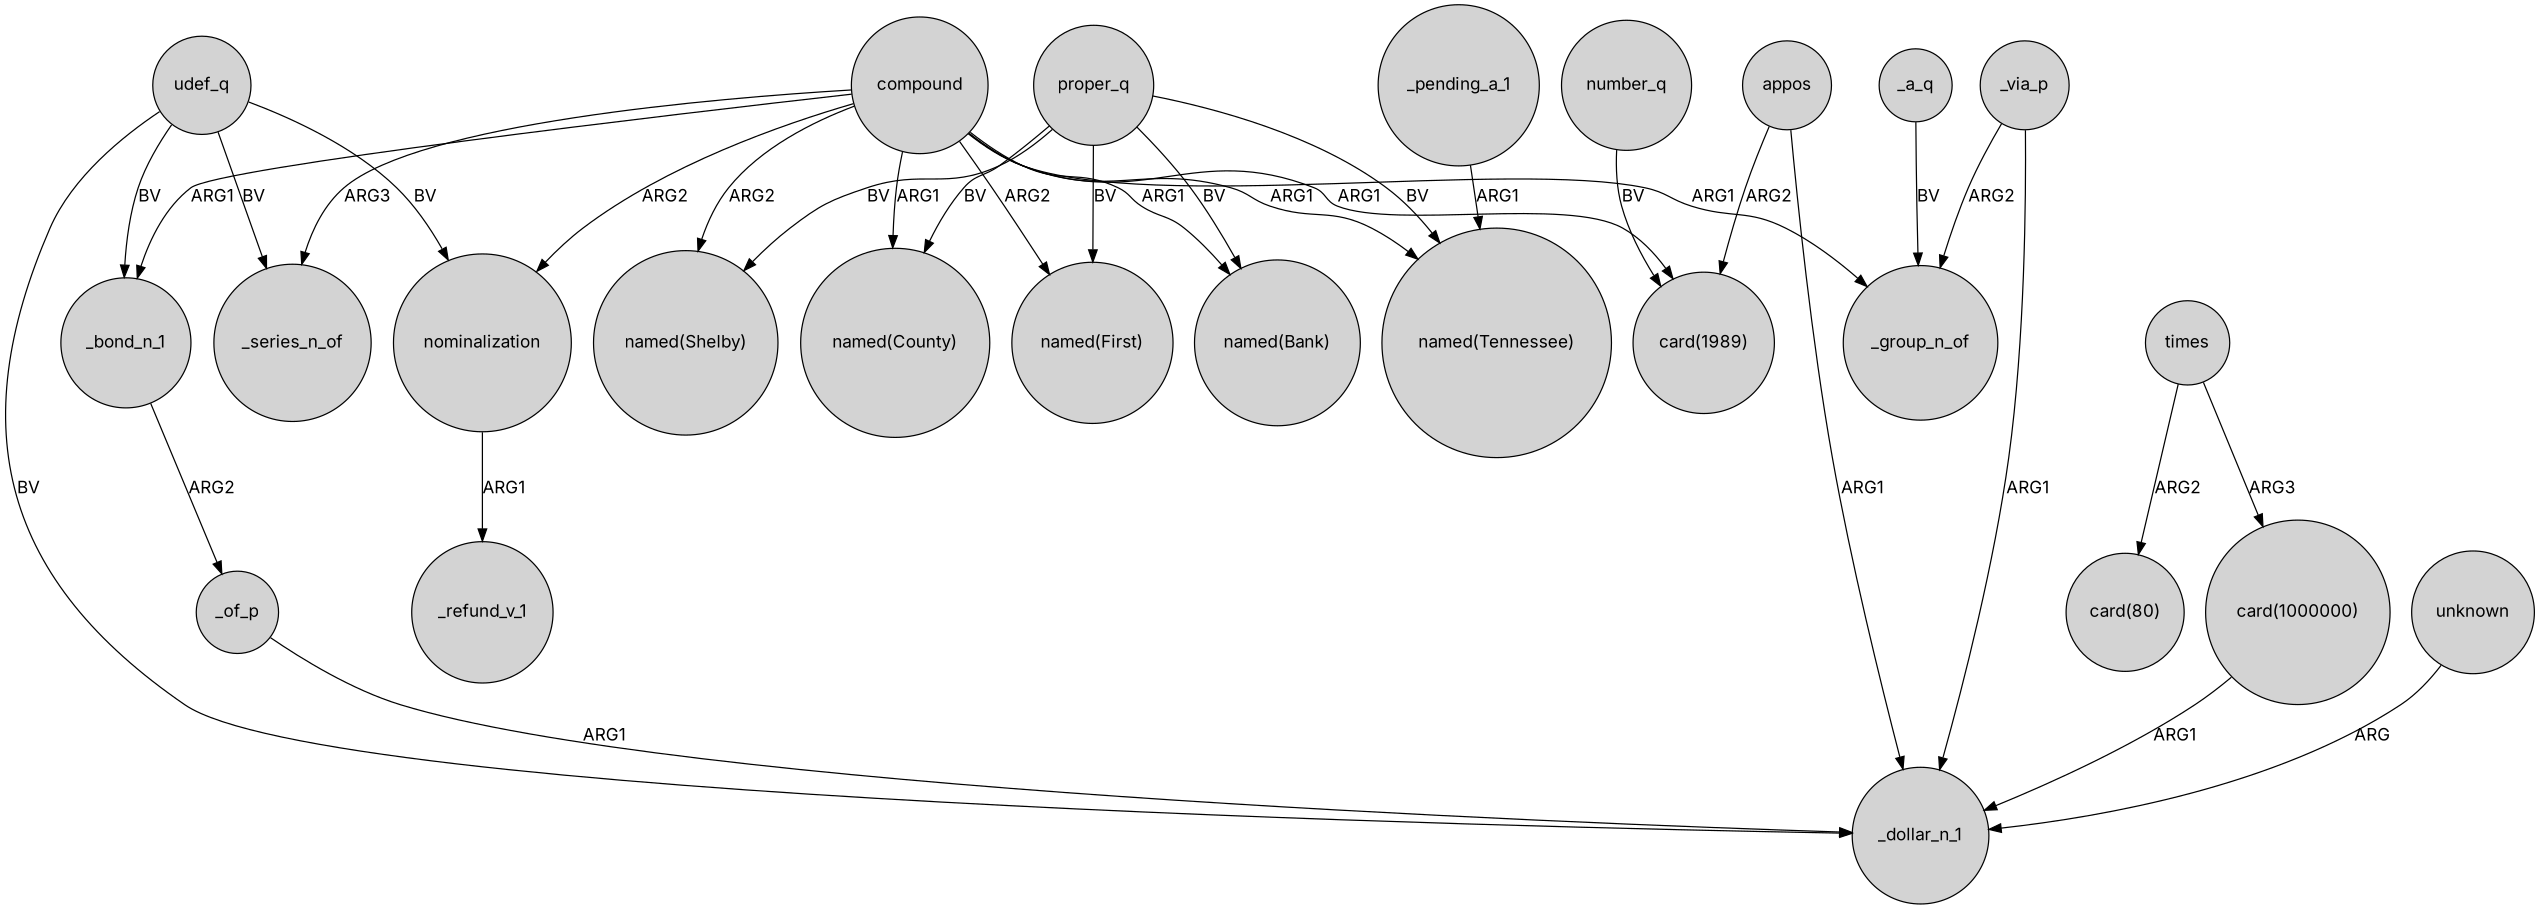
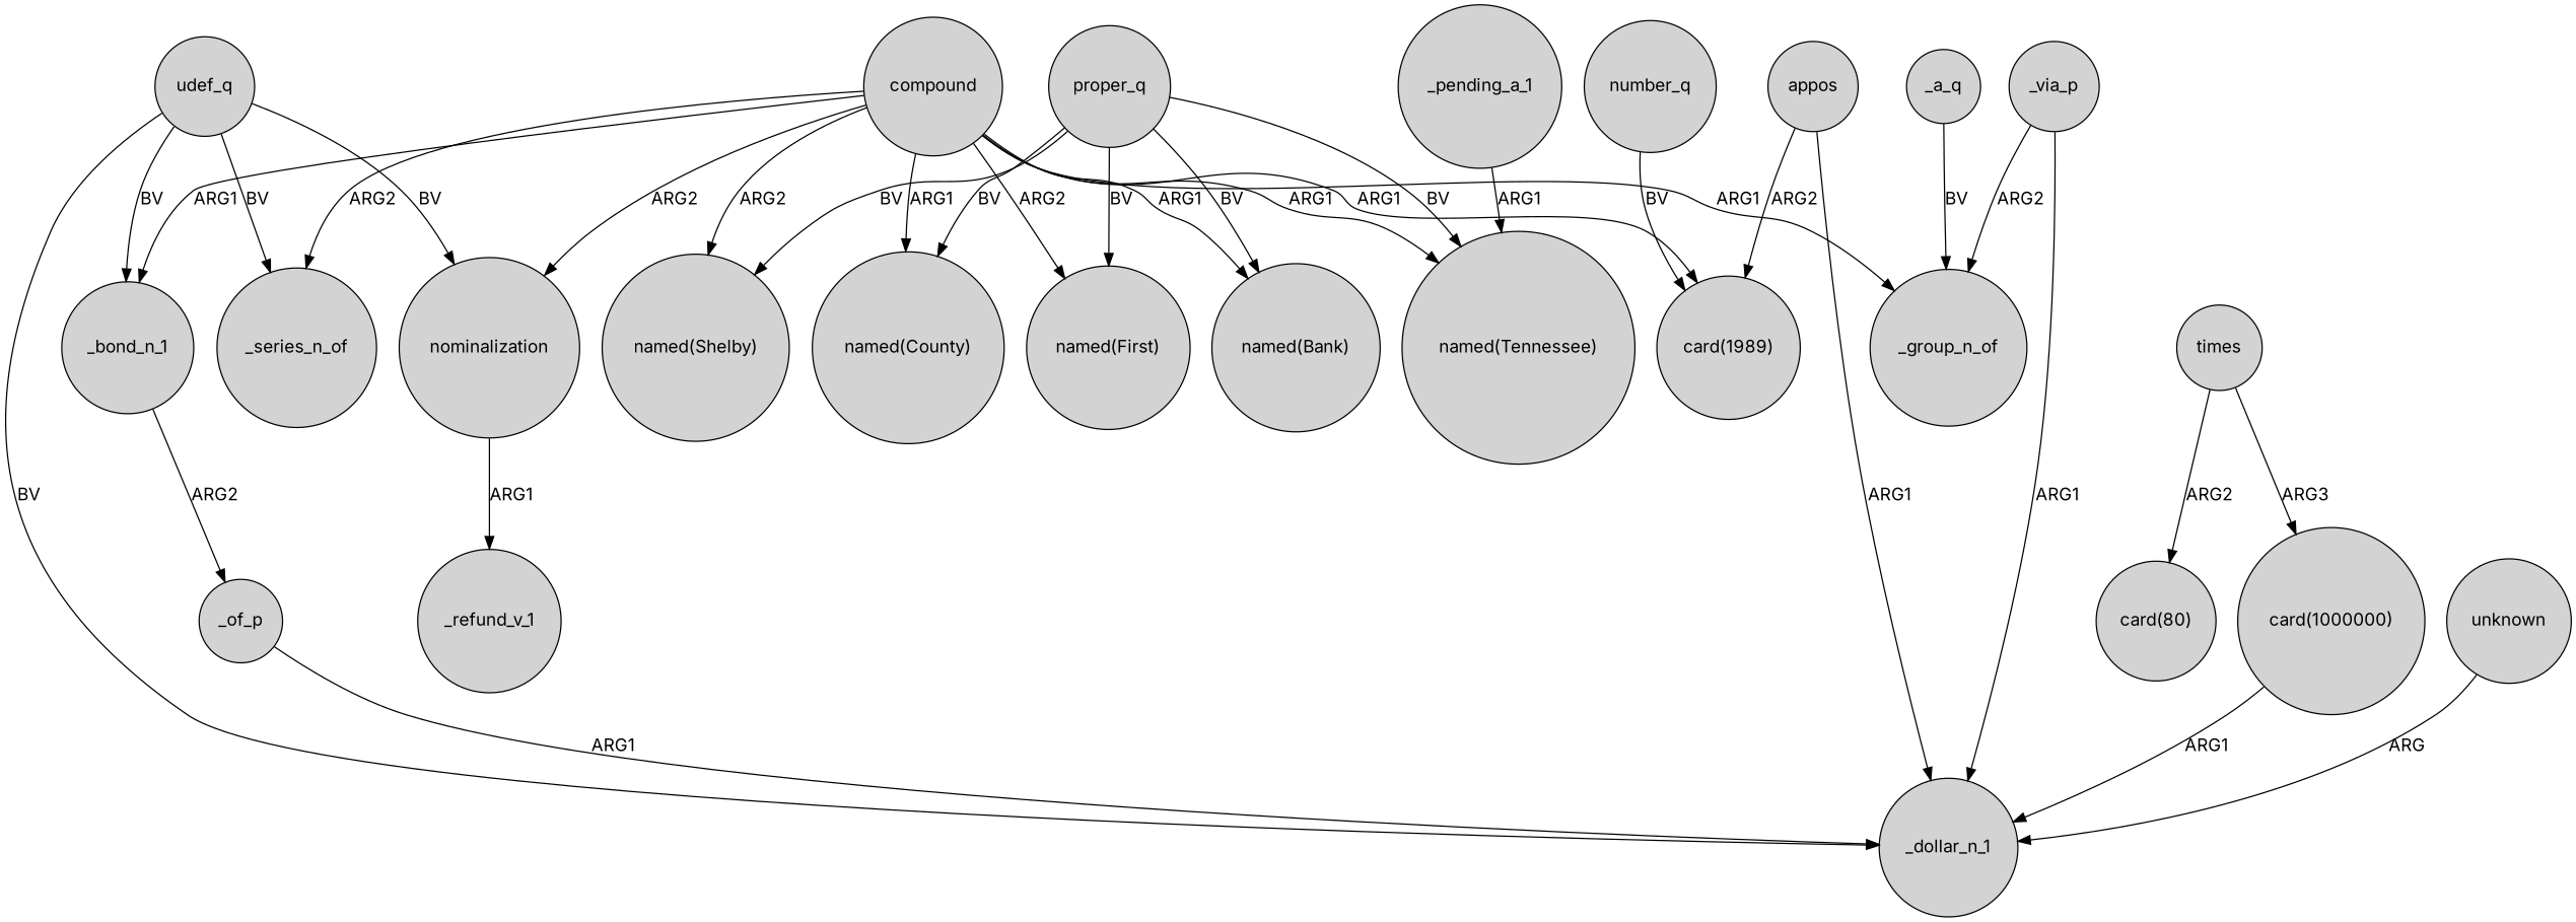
  digraph {
    fontname=Inter
    node [fontname=Inter shape=circle style=filled]
    edge [fontname=Inter]
    _of_p
    _dollar_n_1
    _bond_n_1
    proper_q
    "named(Tennessee)"
    "named(First)"
    "named(Bank)"
    "named(Shelby)"
    "named(County)"
    udef_q
    nominalization
    _series_n_of
    _refund_v_1
    compound
    "card(1989)"
    _group_n_of
    _pending_a_1
    times
    "card(1000000)"
    "card(80)"
    appos
    _a_q
    unknown
    _via_p
    number_q
    _of_p -> _dollar_n_1 [label=ARG1]
    _bond_n_1 -> _of_p [label=ARG2]
    proper_q -> "named(Tennessee)" [label=BV]
    proper_q -> "named(First)" [label=BV]
    proper_q -> "named(Bank)" [label=BV]
    proper_q -> "named(Shelby)" [label=BV]
    proper_q -> "named(County)" [label=BV]
    udef_q -> _dollar_n_1 [label=BV]
    udef_q -> _bond_n_1 [label=BV]
    udef_q -> nominalization [label=BV]
    udef_q -> _series_n_of [label=BV]
    nominalization -> _refund_v_1 [label=ARG1]
    compound -> _bond_n_1 [label=ARG1]
    compound -> "named(Tennessee)" [label=ARG1]
    compound -> "named(First)" [label=ARG2]
    compound -> "named(Bank)" [label=ARG1]
    compound -> "named(Shelby)" [label=ARG2]
    compound -> "named(County)" [label=ARG1]
    compound -> nominalization [label=ARG2]
-   compound -> _series_n_of [label=ARG3]
+   compound -> _series_n_of [label=ARG2]
    compound -> "card(1989)" [label=ARG1]
    compound -> _group_n_of [label=ARG1]
    _pending_a_1 -> "named(Tennessee)" [label=ARG1]
    times -> "card(1000000)" [label=ARG3]
    times -> "card(80)" [label=ARG2]
    "card(1000000)" -> _dollar_n_1 [label=ARG1]
    appos -> _dollar_n_1 [label=ARG1]
    appos -> "card(1989)" [label=ARG2]
    _a_q -> _group_n_of [label=BV]
    unknown -> _dollar_n_1 [label=ARG]
    _via_p -> _dollar_n_1 [label=ARG1]
    _via_p -> _group_n_of [label=ARG2]
    number_q -> "card(1989)" [label=BV]
  }
